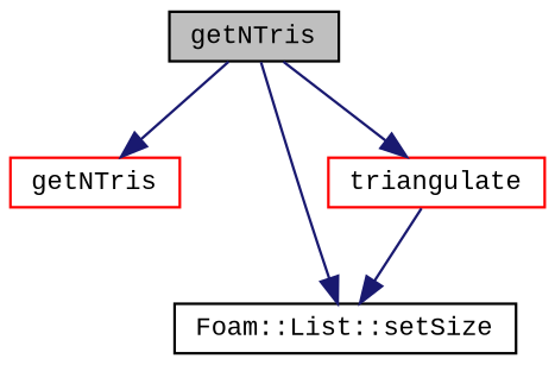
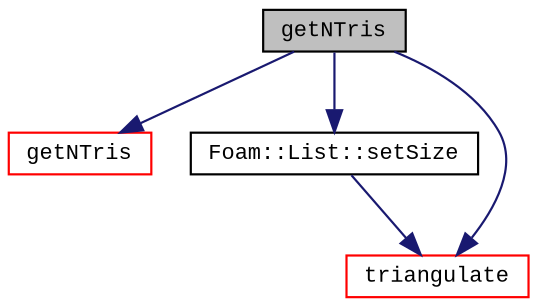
  digraph {
    rankdir=TB
    fontname="Liberation Mono"
    node [color=black fontname="Liberation Mono" fontsize=10 shape=record]
    edge [color=midnightblue fontname="Liberation Mono" fontsize=10 labelfontname=FreeSans labelfontsize=10 style=solid]
    n1 [fillcolor=grey75 fontcolor=black height=0.2 label=getNTris style=filled width=0.4]
    n2 [color=red height=0.2 label=getNTris width=0.4]
    n3 [height=0.2 label="Foam::List::setSize" width=0.4]
    n4 [color=red height=0.2 label=triangulate width=0.4]
    n1 -> n2
    n1 -> n3
    n1 -> n4
-   n4 -> n3
+   n3 -> n4
  }
